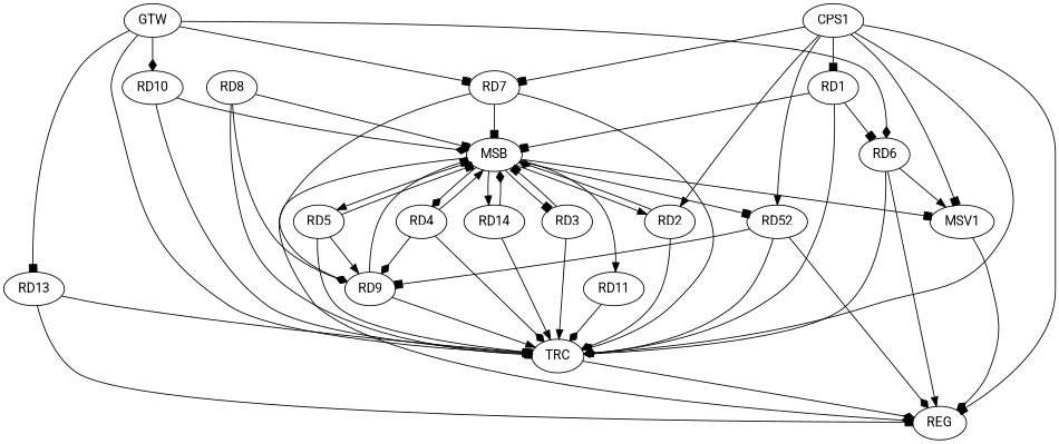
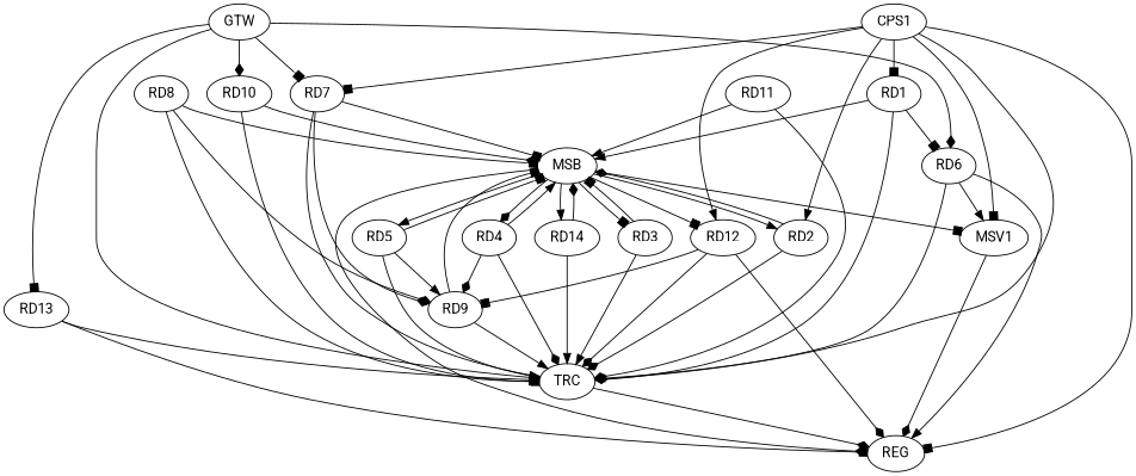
  strict digraph {
    fontname=Roboto
    node [fontname=Roboto]
    edge [arrowhead=normal fontname=Roboto]
    n1 [label=RD1]
    n2 [label=MSB]
    n3 [label=TRC]
    n4 [label=RD6]
    n5 [label=MSV1]
    n6 [label=RD2]
    n7 [label=RD3]
    n8 [label=RD4]
    n9 [label=RD5]
    n10 [label=REG]
-   n11 [label=RD52]
+   n11 [label=RD12]
    n12 [label=RD14]
    n13 [label=RD9]
    n14 [label=RD7]
    n15 [label=RD8]
    n16 [label=RD10]
    n17 [label=RD11]
    n18 [label=RD13]
    n19 [label=CPS1]
    n20 [label=GTW]
-   n1 -> n2 [arrowhead=box]
+   n1 -> n2
    n1 -> n3 [arrowhead=diamond]
    n1 -> n4 [arrowhead=box]
    n2 -> n5 [arrowhead=box]
    n2 -> n6
    n2 -> n7 [arrowhead=box]
    n2 -> n8 [arrowhead=diamond]
    n2 -> n9
    n2 -> n10 [arrowhead=diamond]
    n2 -> n11 [arrowhead=box]
    n2 -> n12
    n3 -> n10 [arrowhead=diamond]
    n4 -> n3
    n4 -> n5
    n4 -> n10
    n5 -> n10 [arrowhead=diamond]
    n6 -> n2 [arrowhead=diamond]
    n6 -> n3 [arrowhead=diamond]
    n7 -> n2 [arrowhead=box]
    n7 -> n3
    n8 -> n2
    n8 -> n3 [arrowhead=diamond]
    n8 -> n13 [arrowhead=diamond]
    n9 -> n2 [arrowhead=box]
    n9 -> n3
    n9 -> n13
    n11 -> n3 [arrowhead=diamond]
    n11 -> n10 [arrowhead=diamond]
    n11 -> n13 [arrowhead=box]
    n12 -> n2 [arrowhead=diamond]
    n12 -> n3
    n13 -> n2 [arrowhead=box]
    n13 -> n3
    n14 -> n2 [arrowhead=box]
    n14 -> n3
    n14 -> n13 [arrowhead=diamond]
    n15 -> n2 [arrowhead=box]
    n15 -> n3 [arrowhead=box]
    n15 -> n13 [arrowhead=diamond]
    n16 -> n2 [arrowhead=diamond]
    n16 -> n3
-   n2 -> n17
+   n17 -> n2
    n17 -> n3 [arrowhead=diamond]
    n18 -> n3 [arrowhead=box]
    n18 -> n10 [arrowhead=box]
    n19 -> n1 [arrowhead=box]
    n19 -> n3 [arrowhead=diamond]
    n19 -> n5 [arrowhead=box]
    n19 -> n6
    n19 -> n10 [arrowhead=box]
    n19 -> n11
    n19 -> n14 [arrowhead=box]
    n20 -> n3
    n20 -> n4 [arrowhead=diamond]
    n20 -> n14 [arrowhead=box]
    n20 -> n16 [arrowhead=diamond]
    n20 -> n18 [arrowhead=box]
  }
